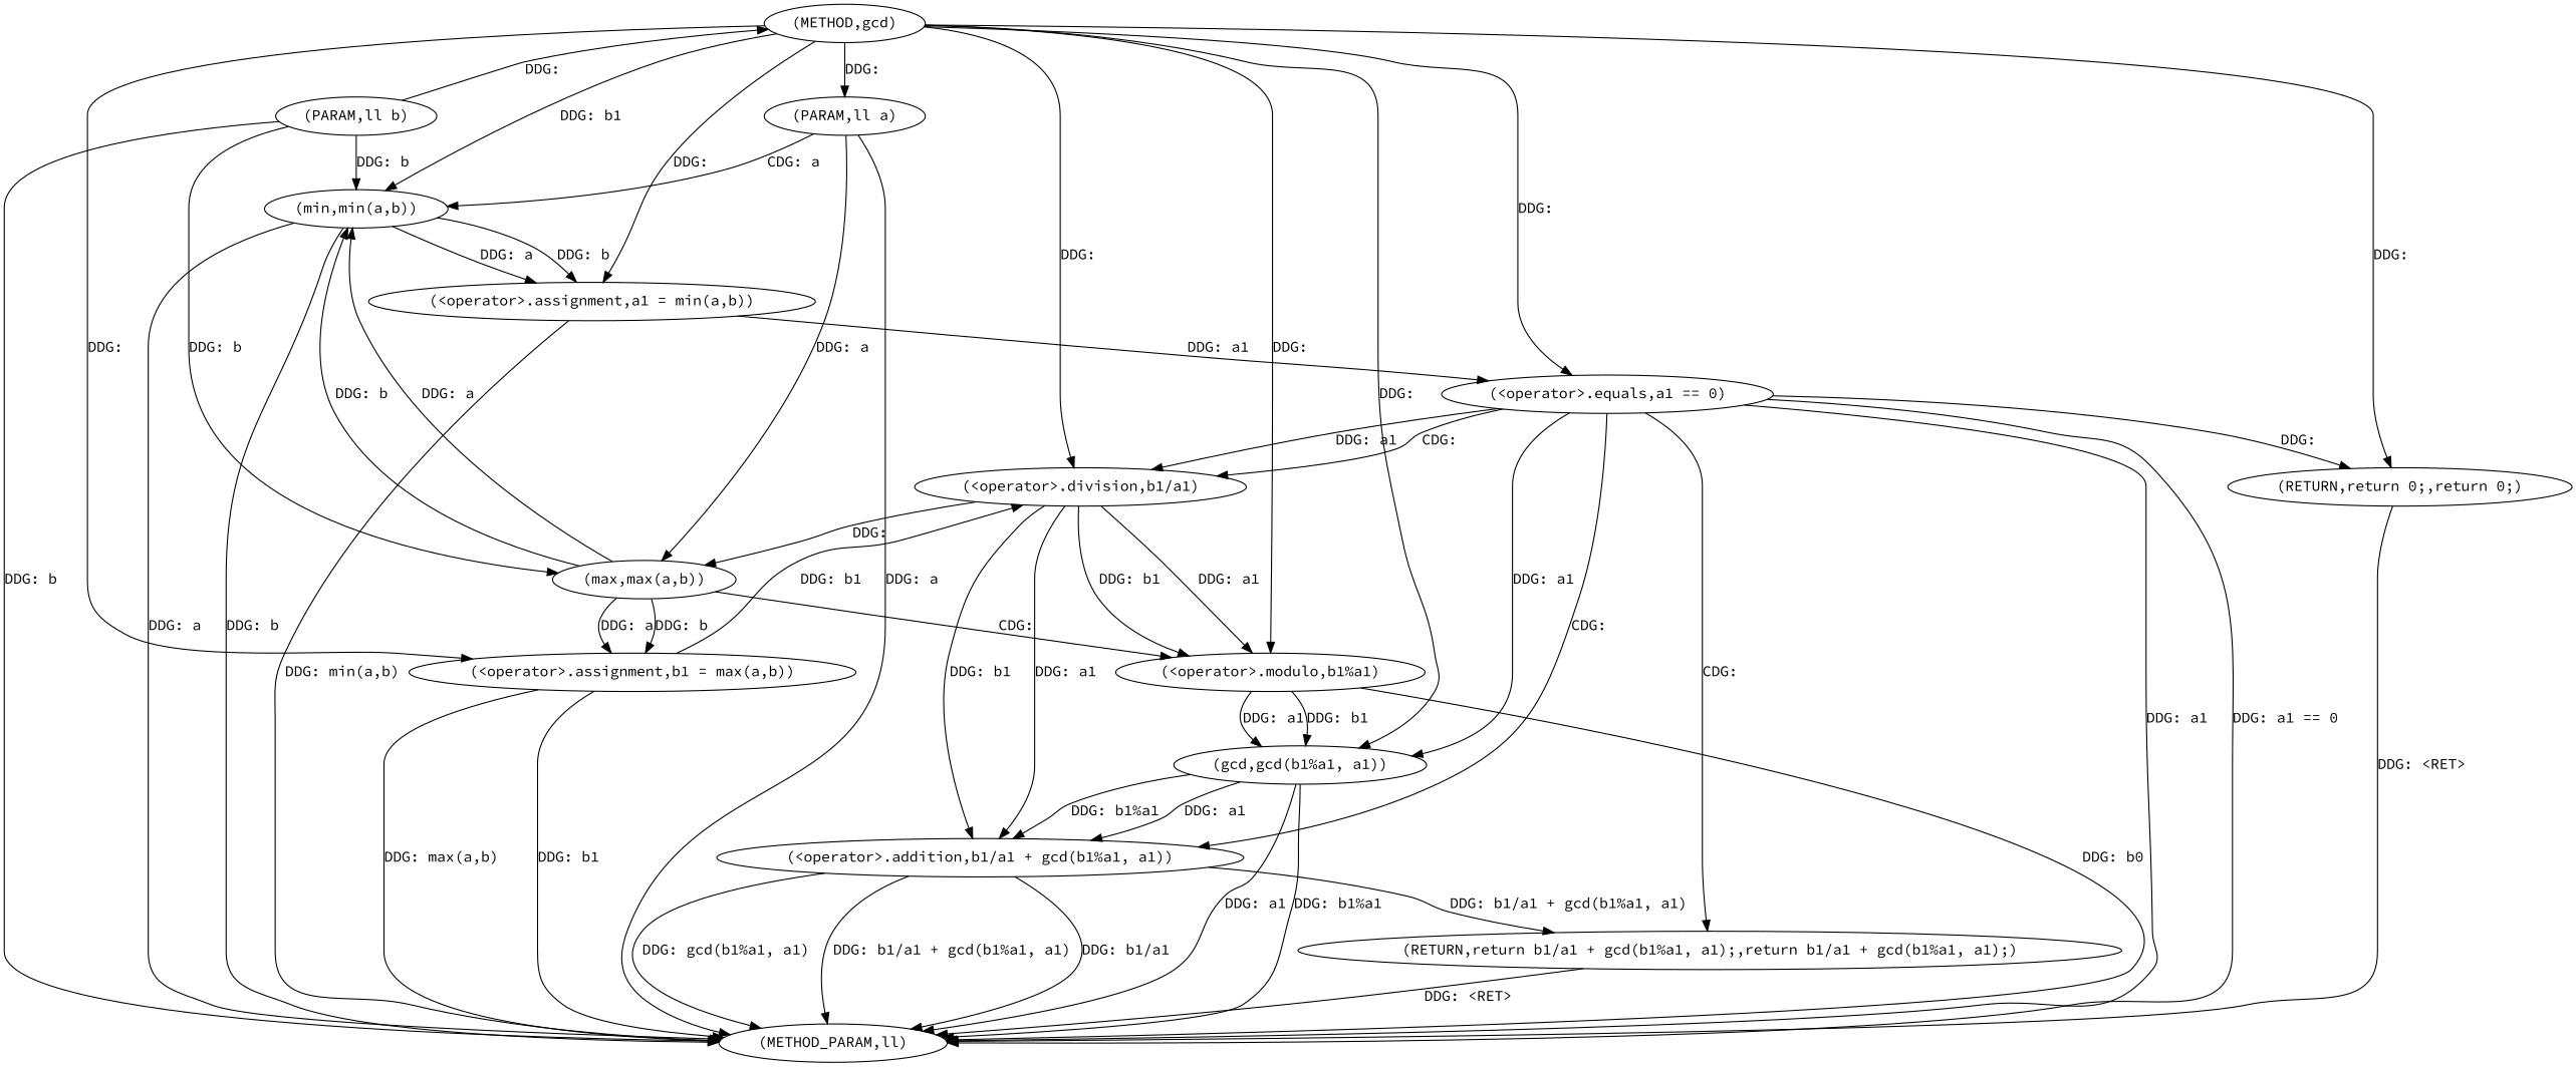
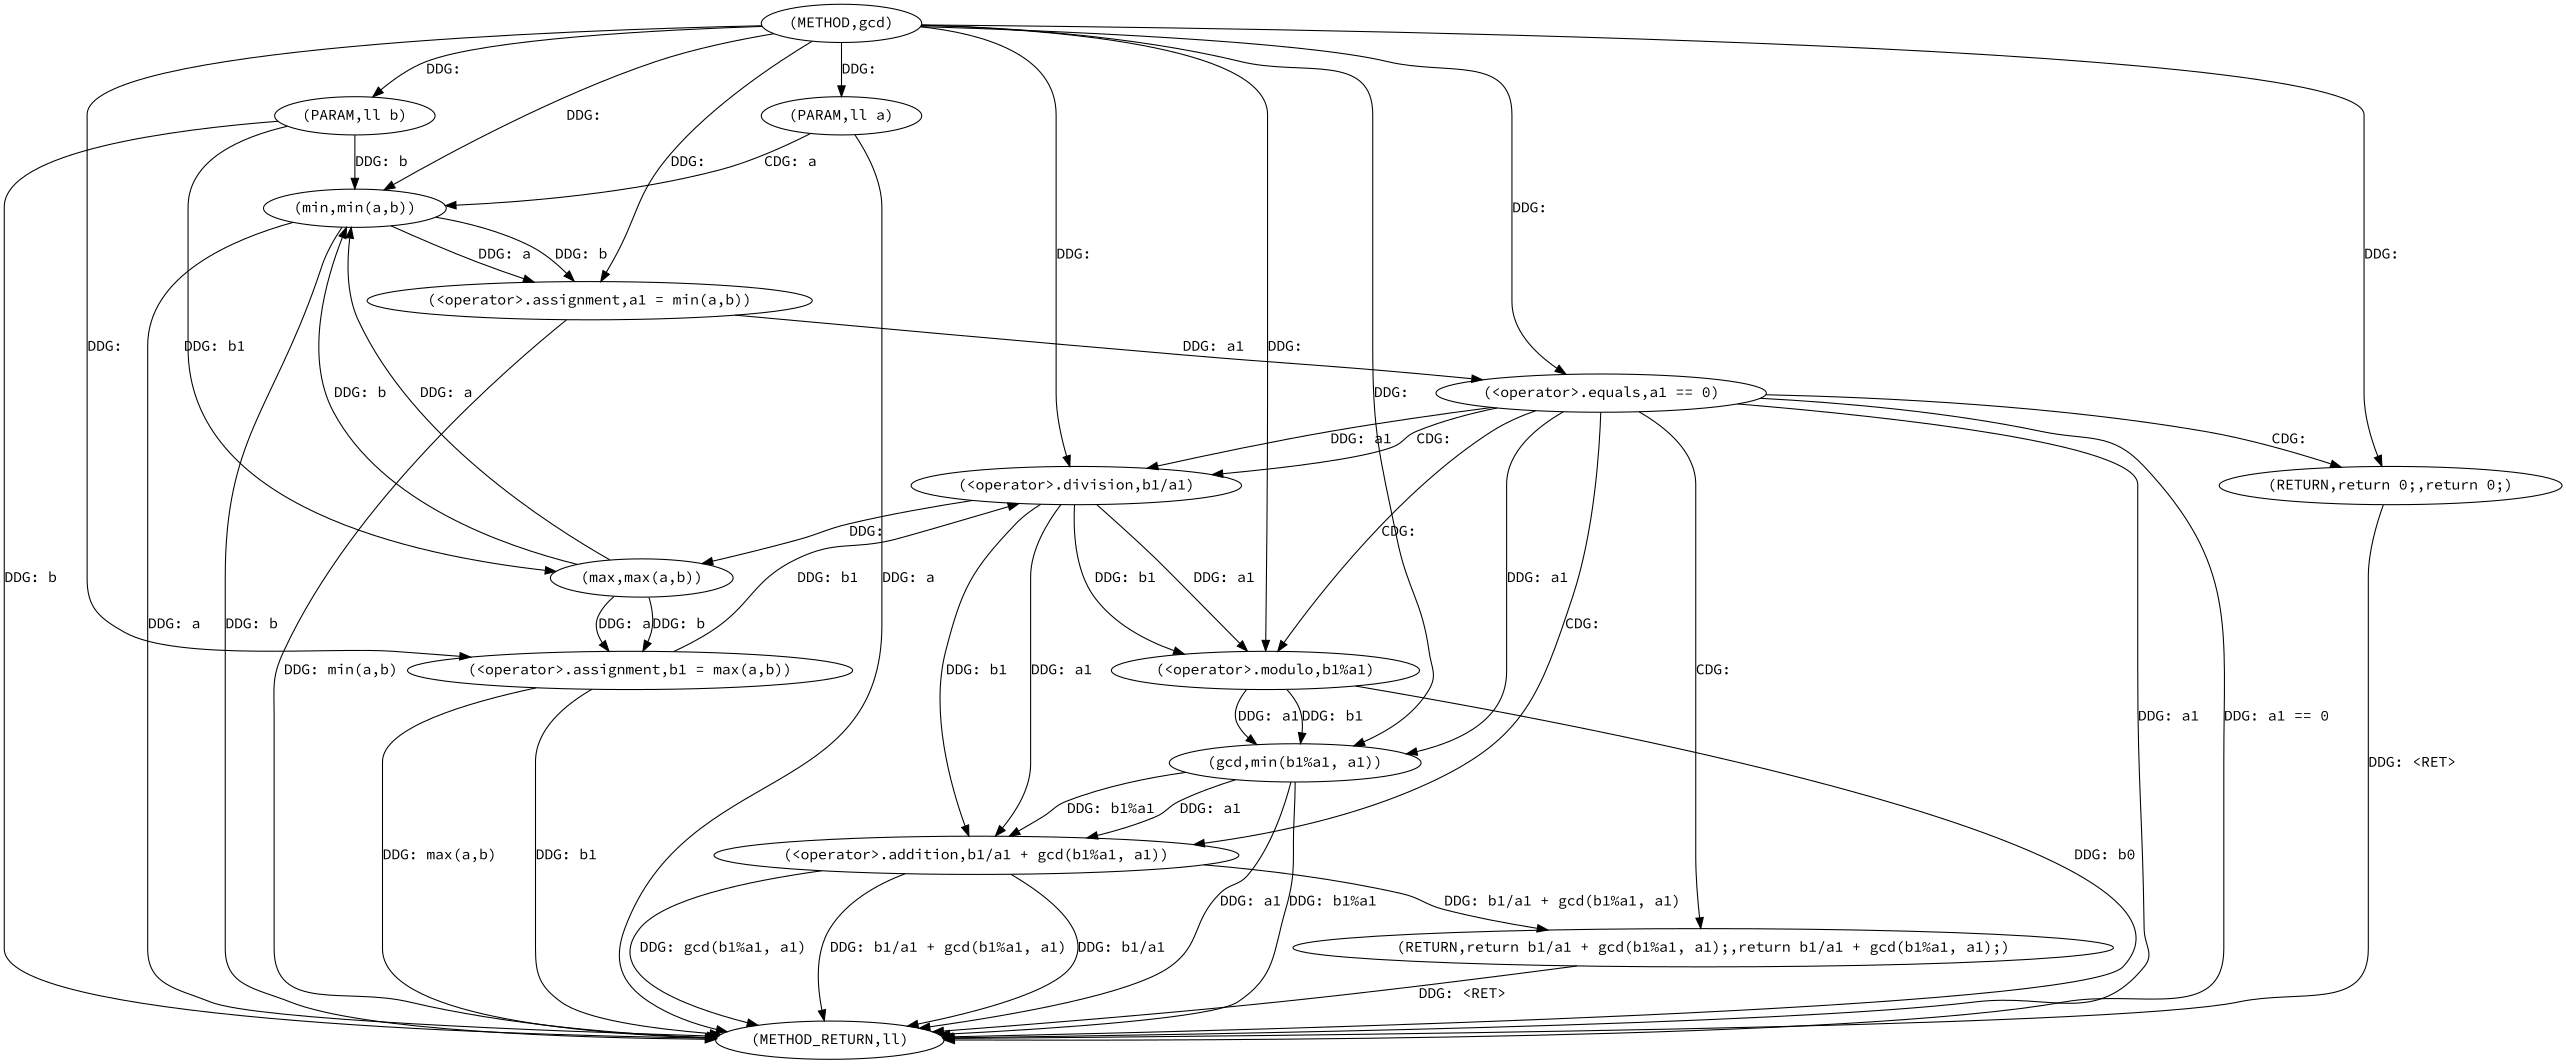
  digraph {
    fontname="Source Code Pro"
    node [fontname="Source Code Pro"]
    edge [fontname="Source Code Pro"]
    n1 [label="(METHOD,gcd)"]
    n2 [label="(PARAM,ll a)"]
    n3 [label="(PARAM,ll b)"]
    n4 [label="(<operator>.assignment,b1 = max(a,b))"]
    n5 [label="(<operator>.assignment,a1 = min(a,b))"]
    n6 [label="(<operator>.equals,a1 == 0)"]
    n7 [label="(RETURN,return 0;,return 0;)"]
    n8 [label="(min,min(a,b))"]
    n9 [label="(<operator>.division,b1/a1)"]
-   n10 [label="(gcd,gcd(b1%a1, a1))"]
+   n10 [label="(gcd,min(b1%a1, a1))"]
    n11 [label="(<operator>.modulo,b1%a1)"]
    n12 [label="(max,max(a,b))"]
-   n13 [label="(METHOD_PARAM,ll)"]
+   n13 [label="(METHOD_RETURN,ll)"]
    n14 [label="(RETURN,return b1/a1 + gcd(b1%a1, a1);,return b1/a1 + gcd(b1%a1, a1);)"]
    n15 [label="(<operator>.addition,b1/a1 + gcd(b1%a1, a1))"]
    n1 -> n2 [label="DDG: "]
-   n3 -> n1 [label="DDG: "]
+   n1 -> n3 [label="DDG: "]
    n1 -> n4 [label="DDG: "]
    n1 -> n5 [label="DDG: "]
    n1 -> n6 [label="DDG: "]
    n1 -> n7 [label="DDG: "]
-   n1 -> n8 [label="DDG: b1"]
+   n1 -> n8 [label="DDG: "]
    n1 -> n9 [label="DDG: "]
    n1 -> n10 [label="DDG: "]
    n1 -> n11 [label="DDG: "]
    n2 -> n8 [label="CDG: a"]
-   n2 -> n12 [label="DDG: a"]
    n2 -> n13 [label="DDG: a"]
    n3 -> n8 [label="DDG: b"]
-   n3 -> n12 [label="DDG: b"]
+   n3 -> n12 [label="DDG: b1"]
    n3 -> n13 [label="DDG: b"]
    n4 -> n9 [label="DDG: b1"]
    n4 -> n13 [label="DDG: b1"]
    n4 -> n13 [label="DDG: max(a,b)"]
    n5 -> n6 [label="DDG: a1"]
    n5 -> n13 [label="DDG: min(a,b)"]
-   n6 -> n7 [label="DDG: "]
+   n6 -> n7 [label="CDG: "]
    n6 -> n9 [label="DDG: a1"]
    n6 -> n9 [label="CDG: "]
    n6 -> n10 [label="DDG: a1"]
-   n12 -> n11 [label="CDG: "]
+   n6 -> n11 [label="CDG: "]
    n6 -> n13 [label="DDG: a1"]
    n6 -> n13 [label="DDG: a1 == 0"]
    n6 -> n14 [label="CDG: "]
    n6 -> n15 [label="CDG: "]
    n7 -> n13 [label="DDG: <RET>"]
    n8 -> n5 [label="DDG: a"]
    n8 -> n5 [label="DDG: b"]
    n8 -> n13 [label="DDG: a"]
    n8 -> n13 [label="DDG: b"]
    n9 -> n11 [label="DDG: b1"]
    n9 -> n11 [label="DDG: a1"]
    n9 -> n12 [label="DDG: "]
    n9 -> n15 [label="DDG: b1"]
    n9 -> n15 [label="DDG: a1"]
    n10 -> n13 [label="DDG: b1%a1"]
    n10 -> n13 [label="DDG: a1"]
    n10 -> n15 [label="DDG: b1%a1"]
    n10 -> n15 [label="DDG: a1"]
    n11 -> n10 [label="DDG: a1"]
    n11 -> n10 [label="DDG: b1"]
    n11 -> n13 [label="DDG: b0"]
    n12 -> n4 [label="DDG: a"]
    n12 -> n4 [label="DDG: b"]
    n12 -> n8 [label="DDG: a"]
    n12 -> n8 [label="DDG: b"]
    n14 -> n13 [label="DDG: <RET>"]
    n15 -> n13 [label="DDG: b1/a1"]
    n15 -> n13 [label="DDG: gcd(b1%a1, a1)"]
    n15 -> n13 [label="DDG: b1/a1 + gcd(b1%a1, a1)"]
    n15 -> n14 [label="DDG: b1/a1 + gcd(b1%a1, a1)"]
  }
